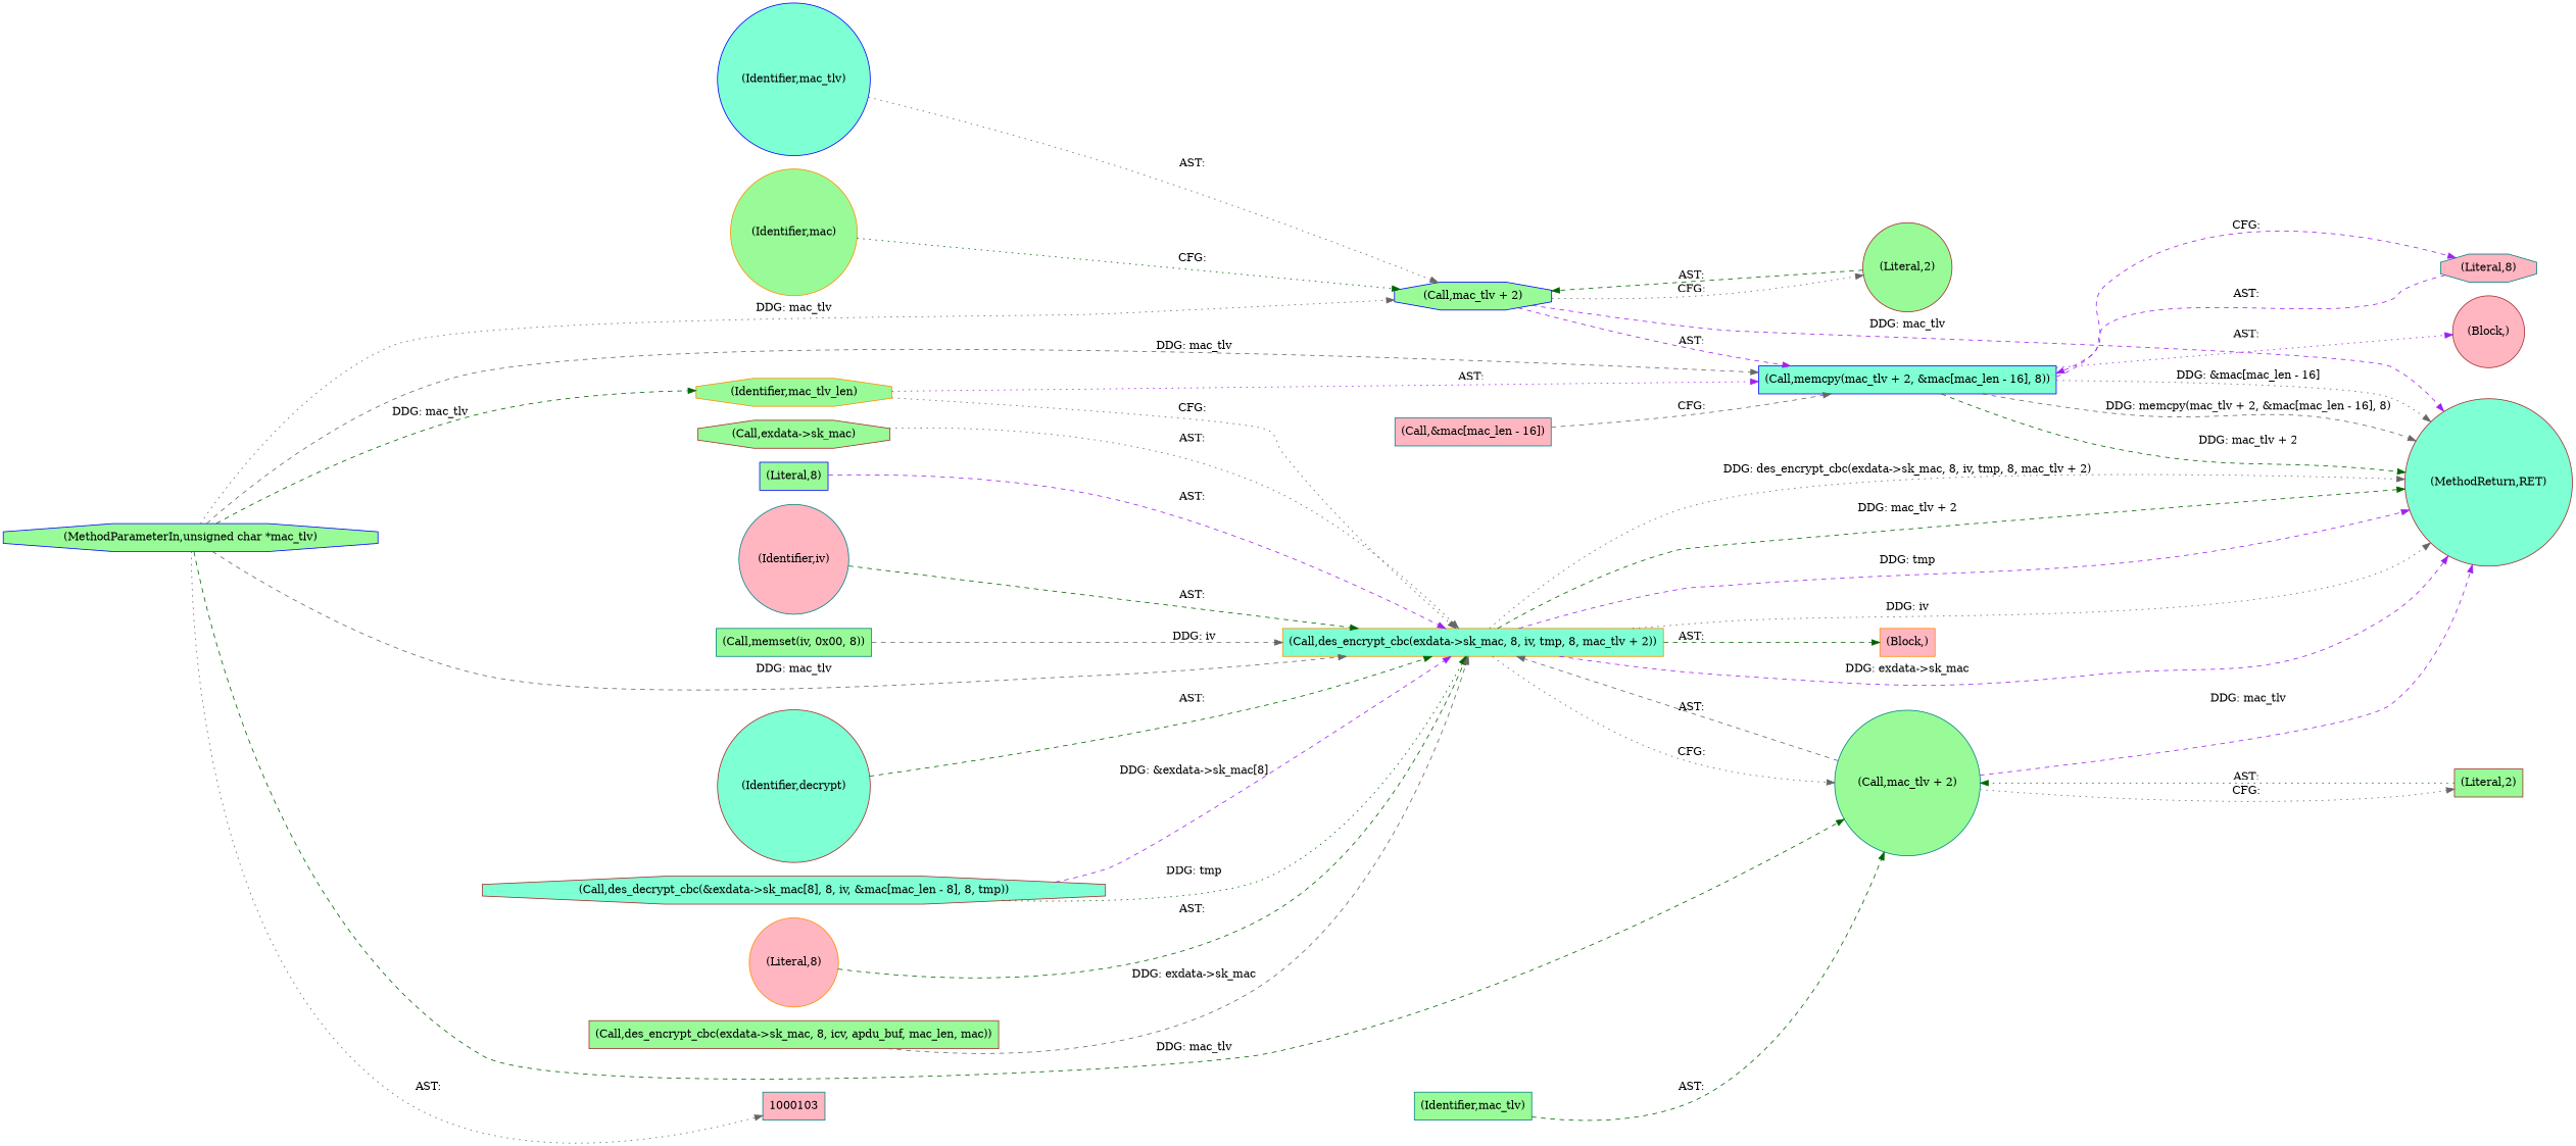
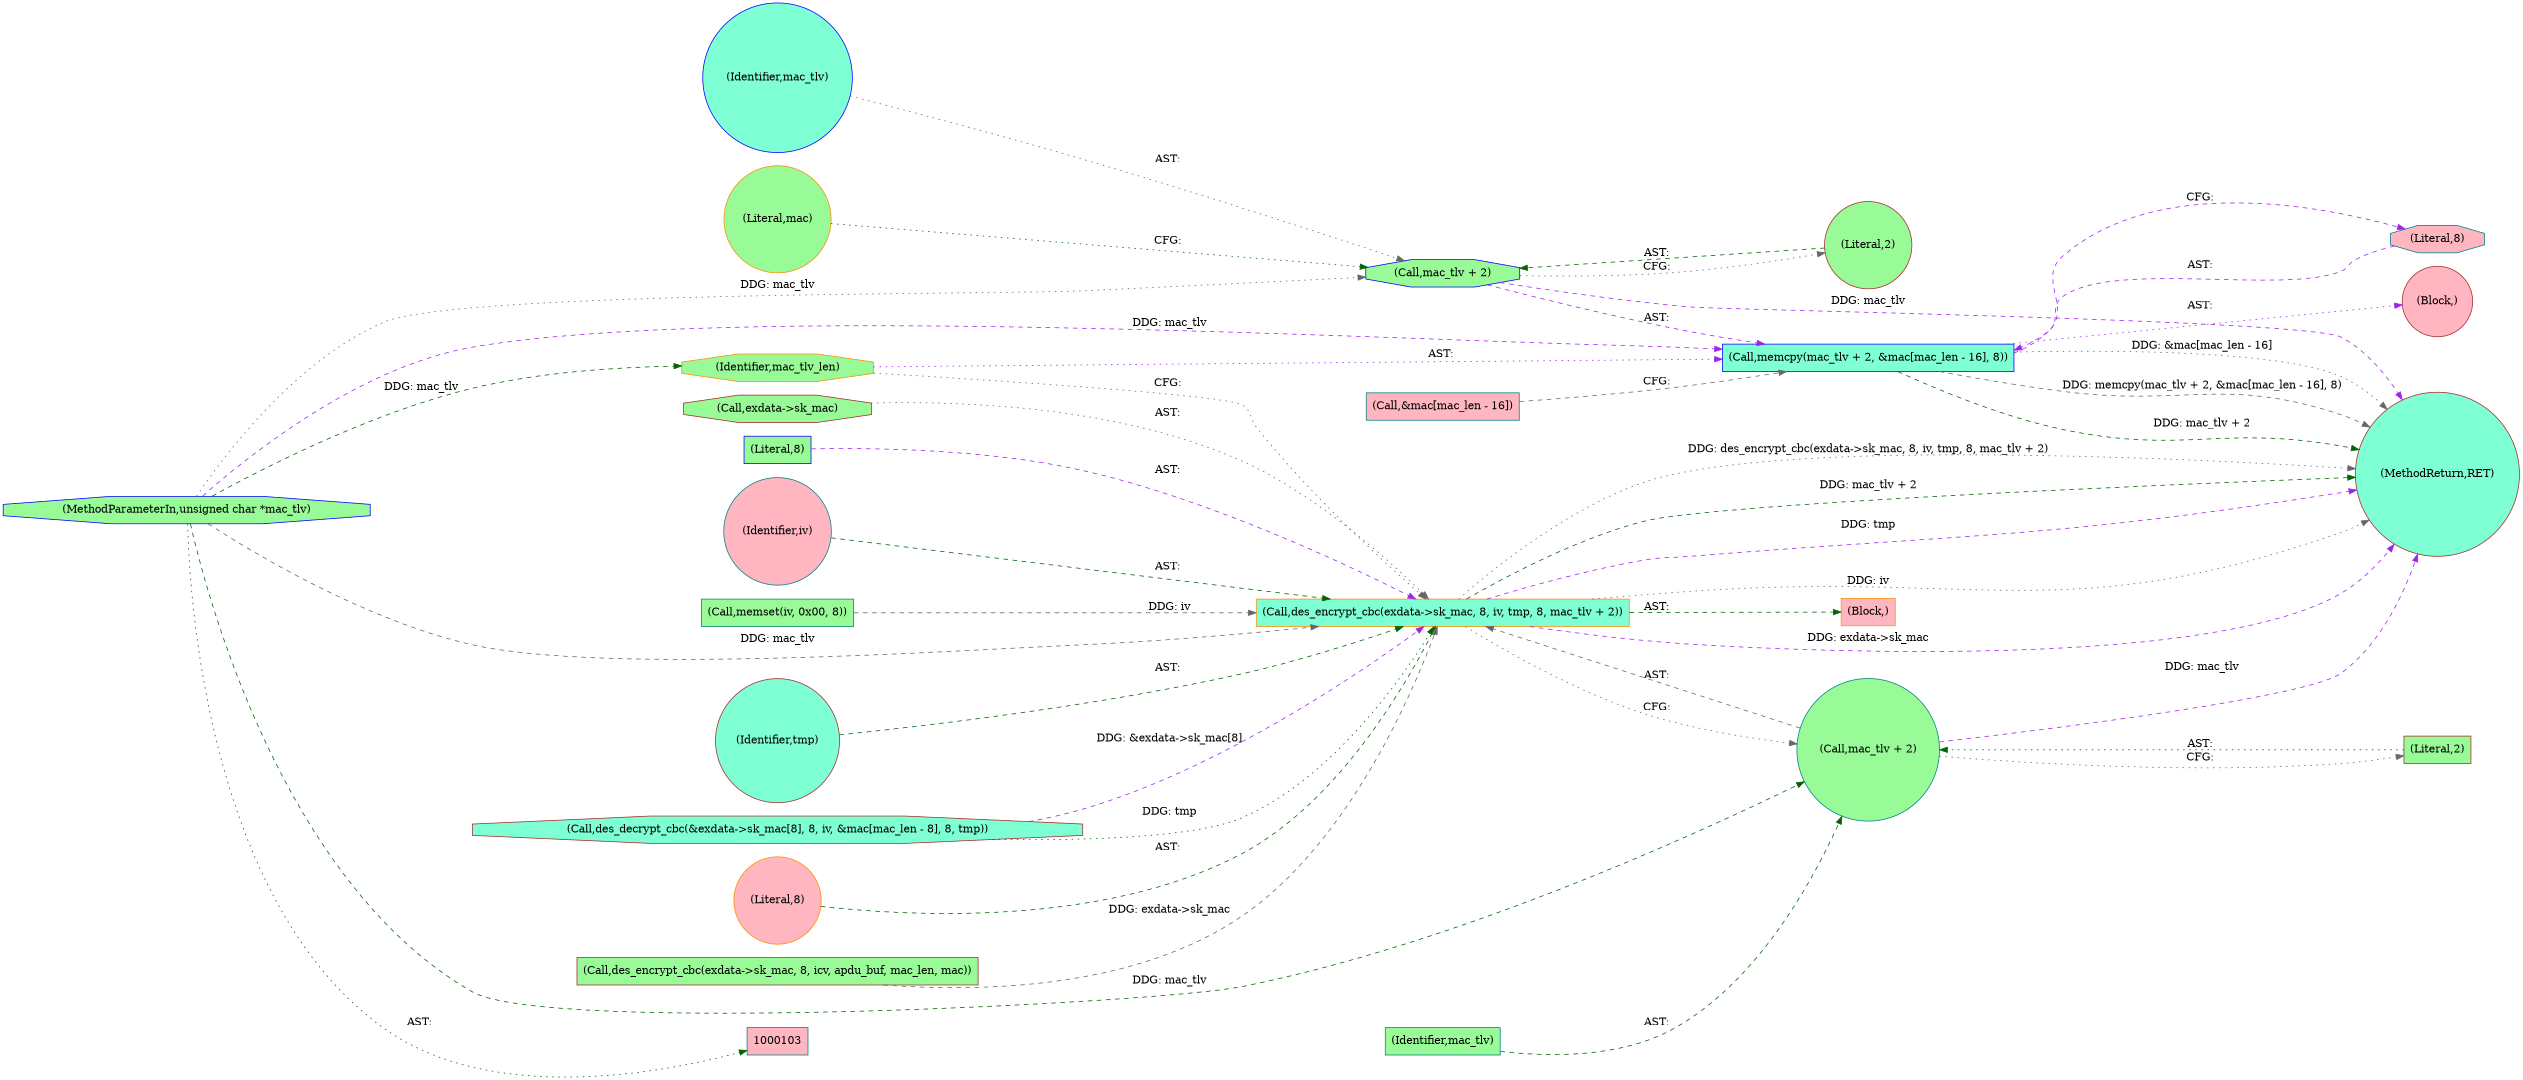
  digraph {
    rankdir=LR
    node [color=brown fillcolor=palegreen shape=box style=filled]
    edge [color=gray40 style=dashed]
    n1 [color=blue label="(MethodParameterIn,unsigned char *mac_tlv)" shape=octagon]
    n2 [color=blue fillcolor=aquamarine label="(Call,memcpy(mac_tlv + 2, &mac[mac_len - 16], 8))"]
    n3 [color=blue label="(Call,mac_tlv + 2)" shape=octagon]
    n4 [color=darkorange fillcolor=aquamarine label="(Call,des_encrypt_cbc(exdata->sk_mac, 8, iv, tmp, 8, mac_tlv + 2))"]
    n5 [color=teal label="(Call,mac_tlv + 2)" shape=circle]
    1000103 [color=teal fillcolor=lightpink]
    n7 [color=darkorange label="(Identifier,mac_tlv_len)" shape=octagon]
    n8 [fillcolor=aquamarine label="(MethodReturn,RET)" shape=circle]
    n9 [color=teal fillcolor=lightpink label="(Literal,8)" shape=octagon]
    n10 [fillcolor=lightpink label="(Block,)" shape=circle]
    n11 [label="(Literal,2)" shape=circle]
    n12 [color=darkorange fillcolor=lightpink label="(Block,)"]
    n13 [label="(Literal,2)"]
    n14 [color=darkorange fillcolor=lightpink label="(Literal,8)" shape=circle]
    n15 [color=teal fillcolor=lightpink label="(Call,&mac[mac_len - 16])"]
    n16 [fillcolor=aquamarine label="(Call,des_decrypt_cbc(&exdata->sk_mac[8], 8, iv, &mac[mac_len - 8], 8, tmp))" shape=octagon]
-   n17 [fillcolor=aquamarine label="(Identifier,decrypt)" shape=circle]
+   n17 [fillcolor=aquamarine label="(Identifier,tmp)" shape=circle]
    n18 [color=blue fillcolor=aquamarine label="(Identifier,mac_tlv)" shape=circle]
    n19 [label="(Call,des_encrypt_cbc(exdata->sk_mac, 8, icv, apdu_buf, mac_len, mac))"]
    n20 [label="(Call,exdata->sk_mac)" shape=octagon]
-   n21 [color=darkorange label="(Identifier,mac)" shape=circle]
+   n21 [color=darkorange label="(Literal,mac)" shape=circle]
    n22 [color=teal label="(Identifier,mac_tlv)"]
    n23 [color=blue label="(Literal,8)"]
    n24 [color=teal fillcolor=lightpink label="(Identifier,iv)" shape=circle]
    n25 [color=teal label="(Call,memset(iv, 0x00, 8))"]
-   n1 -> n2 [label="DDG: mac_tlv"]
+   n1 -> n2 [color=purple label="DDG: mac_tlv"]
    n1 -> n3 [label="DDG: mac_tlv" style=dotted]
    n1 -> n4 [label="DDG: mac_tlv"]
    n1 -> n5 [color=darkgreen label="DDG: mac_tlv"]
-   n1 -> 1000103 [label="AST: " style=dotted]
+   n1 -> 1000103 [color=darkgreen label="AST: " style=dotted]
    n1 -> n7 [color=darkgreen label="DDG: mac_tlv"]
    n2 -> n8 [label="DDG: &mac[mac_len - 16]" style=dotted]
    n2 -> n8 [label="DDG: memcpy(mac_tlv + 2, &mac[mac_len - 16], 8)"]
    n2 -> n8 [color=darkgreen label="DDG: mac_tlv + 2"]
    n2 -> n9 [color=purple label="CFG: "]
    n2 -> n10 [color=purple label="AST: " style=dotted]
    n3 -> n2 [color=purple label="AST: "]
    n3 -> n8 [color=purple label="DDG: mac_tlv"]
    n3 -> n11 [label="CFG: " style=dotted]
    n4 -> n5 [label="CFG: " style=dotted]
    n4 -> n8 [label="DDG: des_encrypt_cbc(exdata->sk_mac, 8, iv, tmp, 8, mac_tlv + 2)" style=dotted]
    n4 -> n8 [color=darkgreen label="DDG: mac_tlv + 2"]
    n4 -> n8 [color=purple label="DDG: tmp"]
    n4 -> n8 [label="DDG: iv" style=dotted]
    n4 -> n8 [color=purple label="DDG: exdata->sk_mac"]
    n4 -> n12 [color=darkgreen label="AST: "]
    n5 -> n4 [label="AST: "]
    n5 -> n8 [color=purple label="DDG: mac_tlv"]
    n5 -> n13 [label="CFG: " style=dotted]
    n7 -> n2 [color=purple label="AST: " style=dotted]
    n7 -> n4 [label="CFG: " style=dotted]
    n9 -> n2 [color=purple label="AST: "]
    n11 -> n3 [color=darkgreen label="AST: "]
    n13 -> n5 [color=darkgreen label="AST: " style=dotted]
    n14 -> n4 [color=darkgreen label="AST: "]
    n15 -> n2 [label="CFG: "]
    n16 -> n4 [color=purple label="DDG: &exdata->sk_mac[8]"]
    n16 -> n4 [color=darkgreen label="DDG: tmp" style=dotted]
    n17 -> n4 [color=darkgreen label="AST: "]
    n18 -> n3 [label="AST: " style=dotted]
    n19 -> n4 [label="DDG: exdata->sk_mac"]
    n20 -> n4 [label="AST: " style=dotted]
    n21 -> n3 [color=darkgreen label="CFG: " style=dotted]
    n22 -> n5 [color=darkgreen label="AST: "]
    n23 -> n4 [color=purple label="AST: "]
    n24 -> n4 [color=darkgreen label="AST: "]
    n25 -> n4 [label="DDG: iv"]
  }
